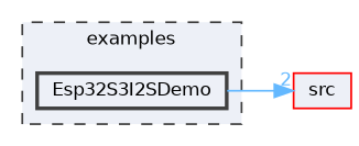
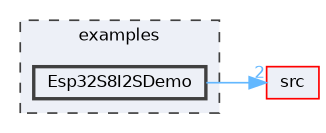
  digraph {
    compound=true
    rankdir=LR
    node [fillcolor="#edf0f7" fontname=Helvetica fontsize=10 shape=box]
-   n1 [color=grey25 height=0.2 label=Esp32S3I2SDemo style="filled,bold" width=0.4]
+   n1 [color=grey25 height=0.2 label=Esp32S8I2SDemo style="filled,bold" width=0.4]
    n2 [color=red height=0.2 label=src style=filled width=0.4]
    subgraph cluster_1 {
      bgcolor="#edf0f7"
      fontname=Helvetica
      fontsize=10
      label=examples
      pencolor=grey25
      style="filled,dashed"
      n1
    }
    n1 -> n2 [color=steelblue1 fontcolor=steelblue1 fontname=Helvetica fontsize=10 headlabel=2 labeldistance=1.5 labelfontname=Helvetica labelfontsize=10]
  }
